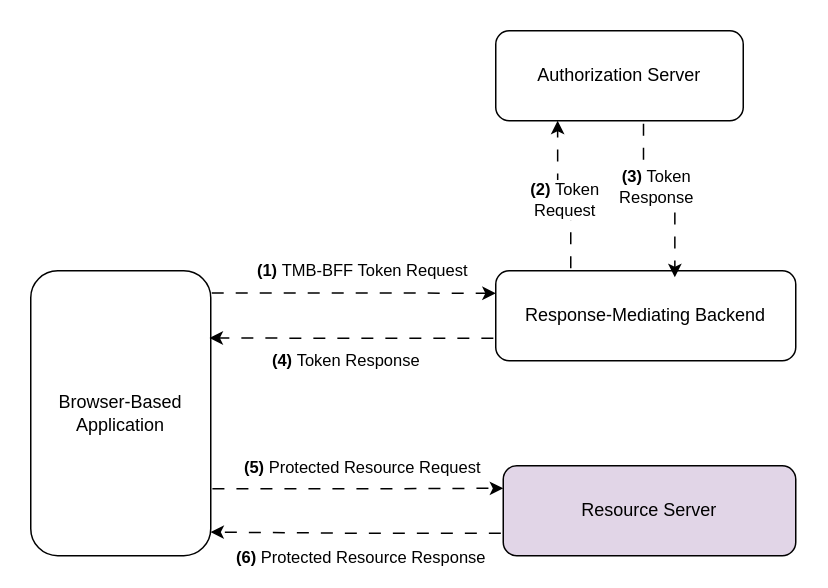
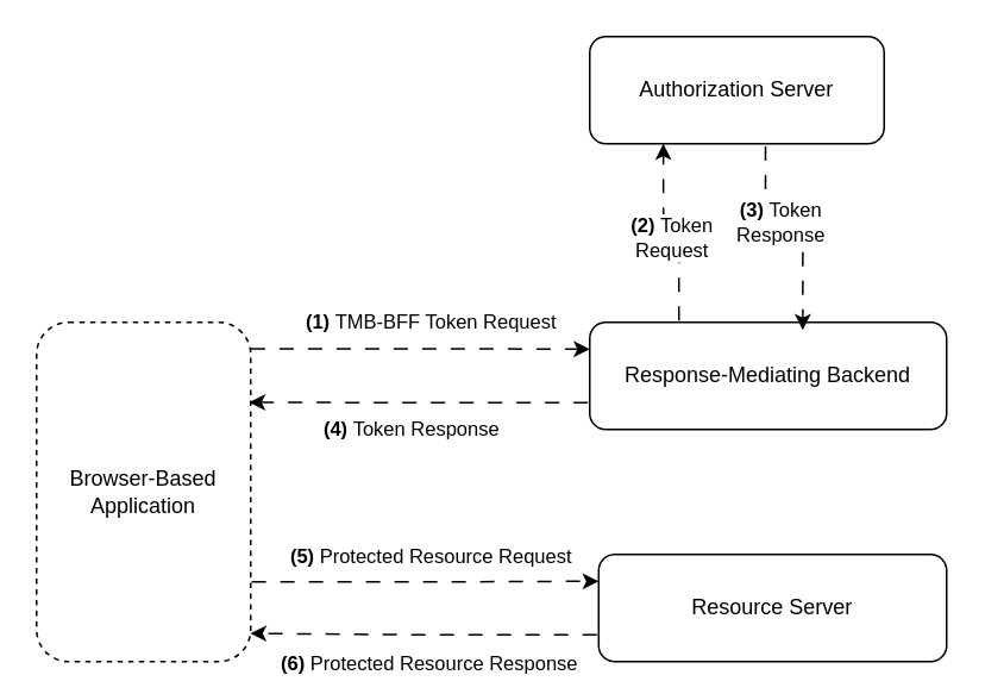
  <mxCell id="0" />
  <mxCell id="1" parent="0" />
  <mxCell id="2" style="edgeStyle=orthogonalEdgeStyle;rounded=0;orthogonalLoop=1;jettySize=auto;html=1;exitX=0.996;exitY=0.765;exitDx=0;exitDy=0;entryX=0;entryY=0.25;entryDx=0;entryDy=0;exitPerimeter=0;dashed=1;dashPattern=8 8;flowAnimation=1;" edge="1" parent="1" source="6" target="9"><mxGeometry relative="1" as="geometry" /></mxCell>
  <mxCell id="3" value="&lt;b&gt;(5) &lt;/b&gt;Protected Resource Request" style="edgeLabel;html=1;align=center;verticalAlign=middle;resizable=0;points=[];" vertex="1" connectable="0" parent="2"><mxGeometry x="-0.264" y="5" relative="1" as="geometry"><mxPoint x="29" y="-10" as="offset" /></mxGeometry></mxCell>
  <mxCell id="4" style="edgeStyle=orthogonalEdgeStyle;rounded=0;orthogonalLoop=1;jettySize=auto;html=1;exitX=0.992;exitY=0.078;exitDx=0;exitDy=0;entryX=0;entryY=0.25;entryDx=0;entryDy=0;exitPerimeter=0;dashed=1;dashPattern=8 8;flowAnimation=1;" edge="1" parent="1" source="6" target="14"><mxGeometry relative="1" as="geometry" /></mxCell>
  <mxCell id="5" value="&lt;b&gt;(1)&lt;/b&gt;&amp;nbsp;TMB-BFF Token Request" style="edgeLabel;html=1;align=center;verticalAlign=middle;resizable=0;points=[];" vertex="1" connectable="0" parent="4"><mxGeometry x="-0.189" relative="1" as="geometry"><mxPoint x="23" y="-15" as="offset" /></mxGeometry></mxCell>
- <mxCell id="6" value="Browser-Based Application" style="rounded=1;whiteSpace=wrap;html=1;" vertex="1" parent="1"><mxGeometry x="20" y="180" width="120" height="190" as="geometry" /></mxCell>
+ <mxCell id="6" value="Browser-Based Application" style="rounded=1;whiteSpace=wrap;html=1;dashed=1;" vertex="1" parent="1"><mxGeometry x="20" y="180" width="120" height="190" as="geometry" /></mxCell>
  <mxCell id="7" style="edgeStyle=orthogonalEdgeStyle;rounded=0;orthogonalLoop=1;jettySize=auto;html=1;exitX=0;exitY=0.75;exitDx=0;exitDy=0;entryX=0.998;entryY=0.917;entryDx=0;entryDy=0;entryPerimeter=0;dashed=1;dashPattern=8 8;flowAnimation=1;" edge="1" parent="1" source="9" target="6"><mxGeometry relative="1" as="geometry" /></mxCell>
  <mxCell id="8" value="&lt;b&gt;(6)&lt;/b&gt;&amp;nbsp;Protected Resource Response" style="edgeLabel;html=1;align=center;verticalAlign=middle;resizable=0;points=[];" vertex="1" connectable="0" parent="7"><mxGeometry x="0.032" y="1" relative="1" as="geometry"><mxPoint x="5" y="15" as="offset" /></mxGeometry></mxCell>
- <mxCell id="9" value="Resource Server" style="rounded=1;whiteSpace=wrap;html=1;fillColor=#e1d5e7;" vertex="1" parent="1"><mxGeometry x="335" y="310" width="195" height="60" as="geometry" /></mxCell>
+ <mxCell id="9" value="Resource Server" style="rounded=1;whiteSpace=wrap;html=1;" vertex="1" parent="1"><mxGeometry x="335" y="310" width="195" height="60" as="geometry" /></mxCell>
  <mxCell id="10" style="edgeStyle=orthogonalEdgeStyle;rounded=0;orthogonalLoop=1;jettySize=auto;html=1;exitX=0;exitY=0.75;exitDx=0;exitDy=0;entryX=0.993;entryY=0.236;entryDx=0;entryDy=0;entryPerimeter=0;dashed=1;dashPattern=8 8;flowAnimation=1;" edge="1" parent="1" source="14" target="6"><mxGeometry relative="1" as="geometry" /></mxCell>
  <mxCell id="11" value="&lt;b&gt;(4)&lt;/b&gt;&amp;nbsp;Token Response" style="edgeLabel;html=1;align=center;verticalAlign=middle;resizable=0;points=[];" vertex="1" connectable="0" parent="10"><mxGeometry x="0.059" y="-1" relative="1" as="geometry"><mxPoint y="16" as="offset" /></mxGeometry></mxCell>
  <mxCell id="12" style="edgeStyle=orthogonalEdgeStyle;rounded=0;orthogonalLoop=1;jettySize=auto;html=1;exitX=0.25;exitY=0;exitDx=0;exitDy=0;entryX=0.25;entryY=1;entryDx=0;entryDy=0;dashed=1;dashPattern=8 8;flowAnimation=1;" edge="1" parent="1" source="14" target="17"><mxGeometry relative="1" as="geometry" /></mxCell>
  <mxCell id="13" value="&lt;b&gt;(2)&lt;/b&gt;&amp;nbsp;Token&lt;div&gt;Request&lt;/div&gt;" style="edgeLabel;html=1;align=center;verticalAlign=middle;resizable=0;points=[];" vertex="1" connectable="0" parent="12"><mxGeometry x="0.017" y="2" relative="1" as="geometry"><mxPoint as="offset" /></mxGeometry></mxCell>
  <mxCell id="14" value="Response-Mediating Backend" style="rounded=1;whiteSpace=wrap;html=1;" vertex="1" parent="1"><mxGeometry x="330" y="180" width="200" height="60" as="geometry" /></mxCell>
  <mxCell id="15" style="edgeStyle=orthogonalEdgeStyle;rounded=0;orthogonalLoop=1;jettySize=auto;html=1;exitX=0.597;exitY=1.007;exitDx=0;exitDy=0;entryX=0.597;entryY=0.073;entryDx=0;entryDy=0;entryPerimeter=0;dashed=1;dashPattern=8 8;flowAnimation=1;exitPerimeter=0;" edge="1" parent="1" source="17" target="14"><mxGeometry relative="1" as="geometry" /></mxCell>
  <mxCell id="16" value="&lt;b&gt;(3)&lt;/b&gt;&amp;nbsp;Token&lt;div&gt;Response&lt;/div&gt;" style="edgeLabel;html=1;align=center;verticalAlign=middle;resizable=0;points=[];" vertex="1" connectable="0" parent="15"><mxGeometry x="-0.078" y="7" relative="1" as="geometry"><mxPoint as="offset" /></mxGeometry></mxCell>
  <mxCell id="17" value="Authorization Server" style="rounded=1;whiteSpace=wrap;html=1;" vertex="1" parent="1"><mxGeometry x="330" y="20" width="165" height="60" as="geometry" /></mxCell>
